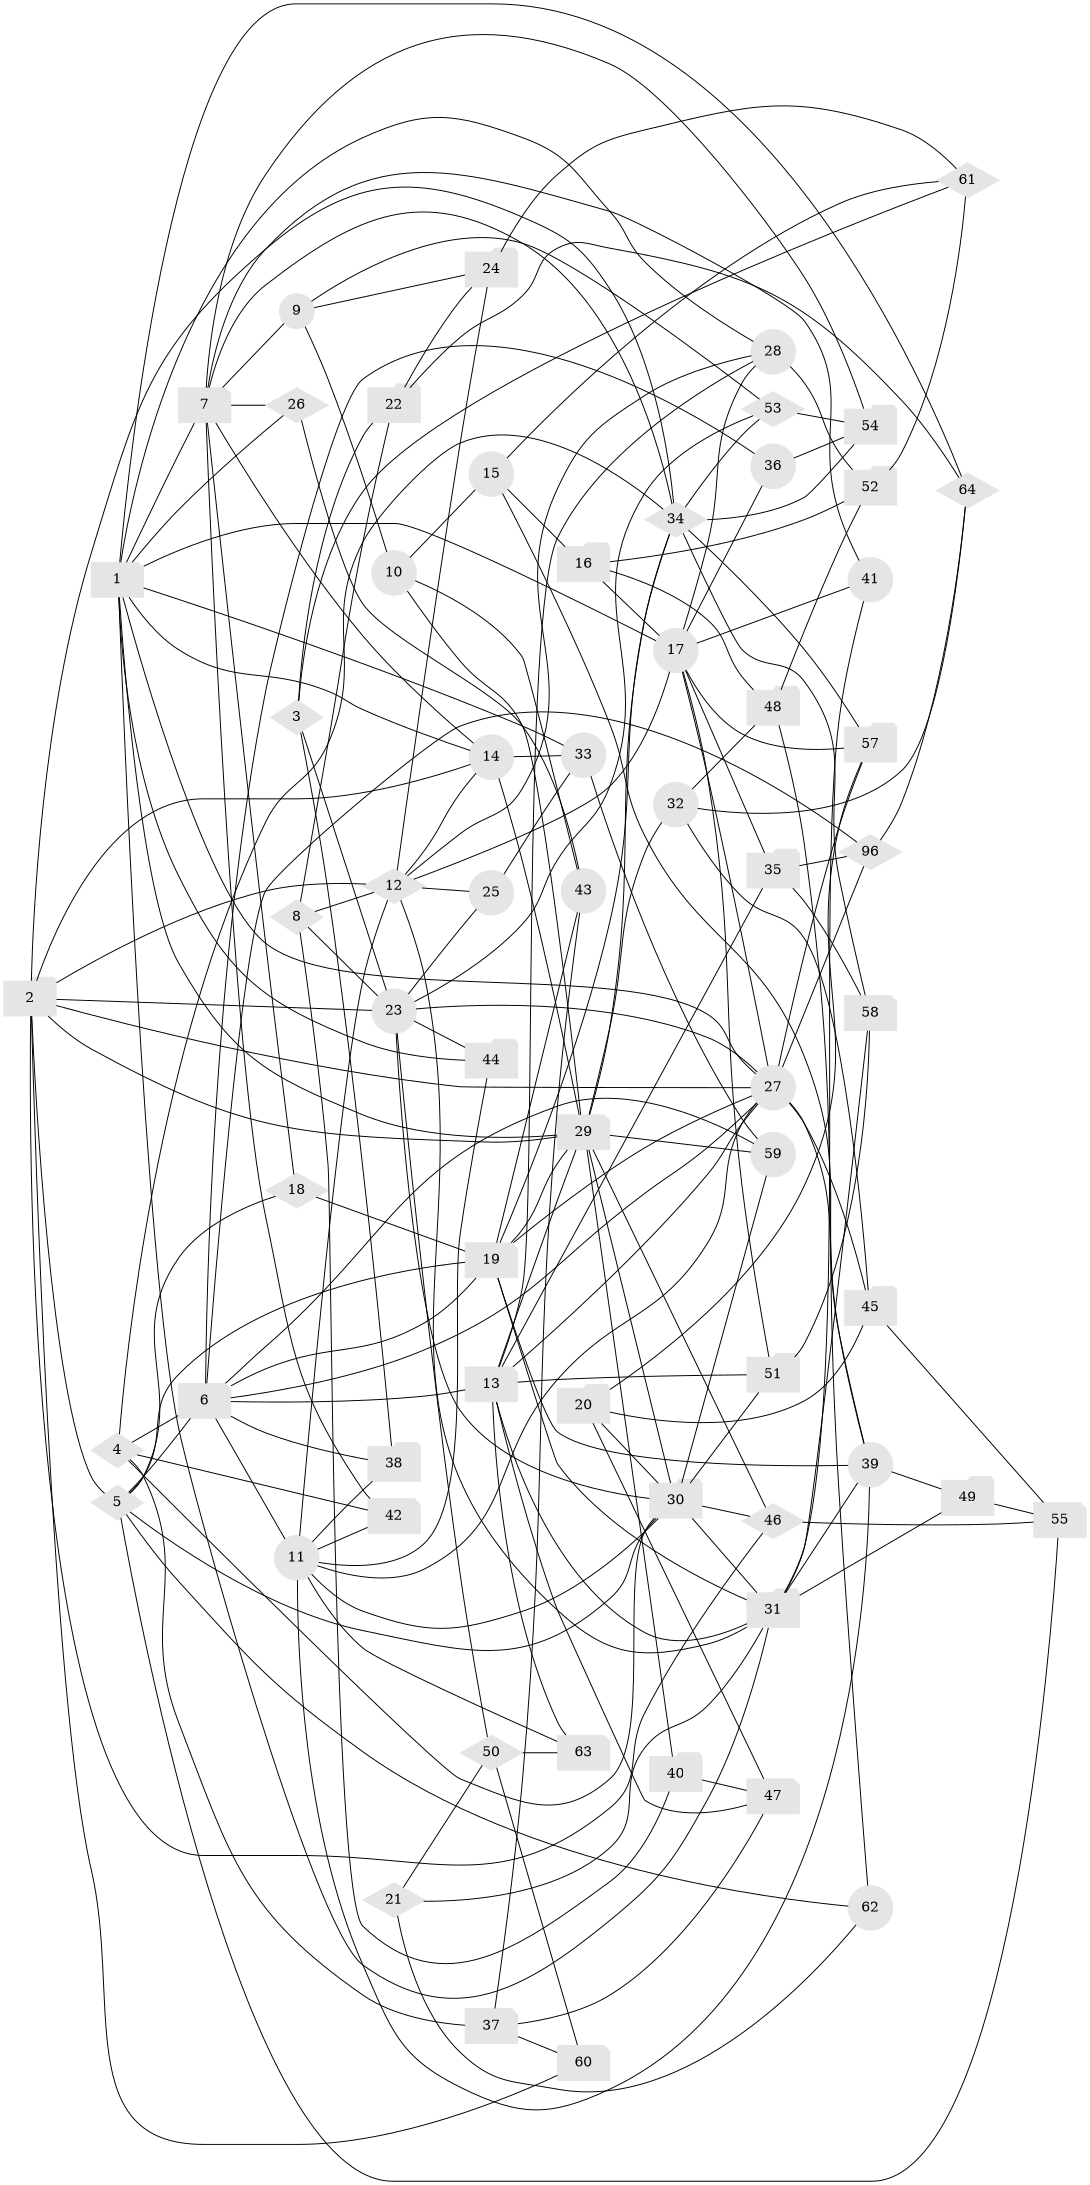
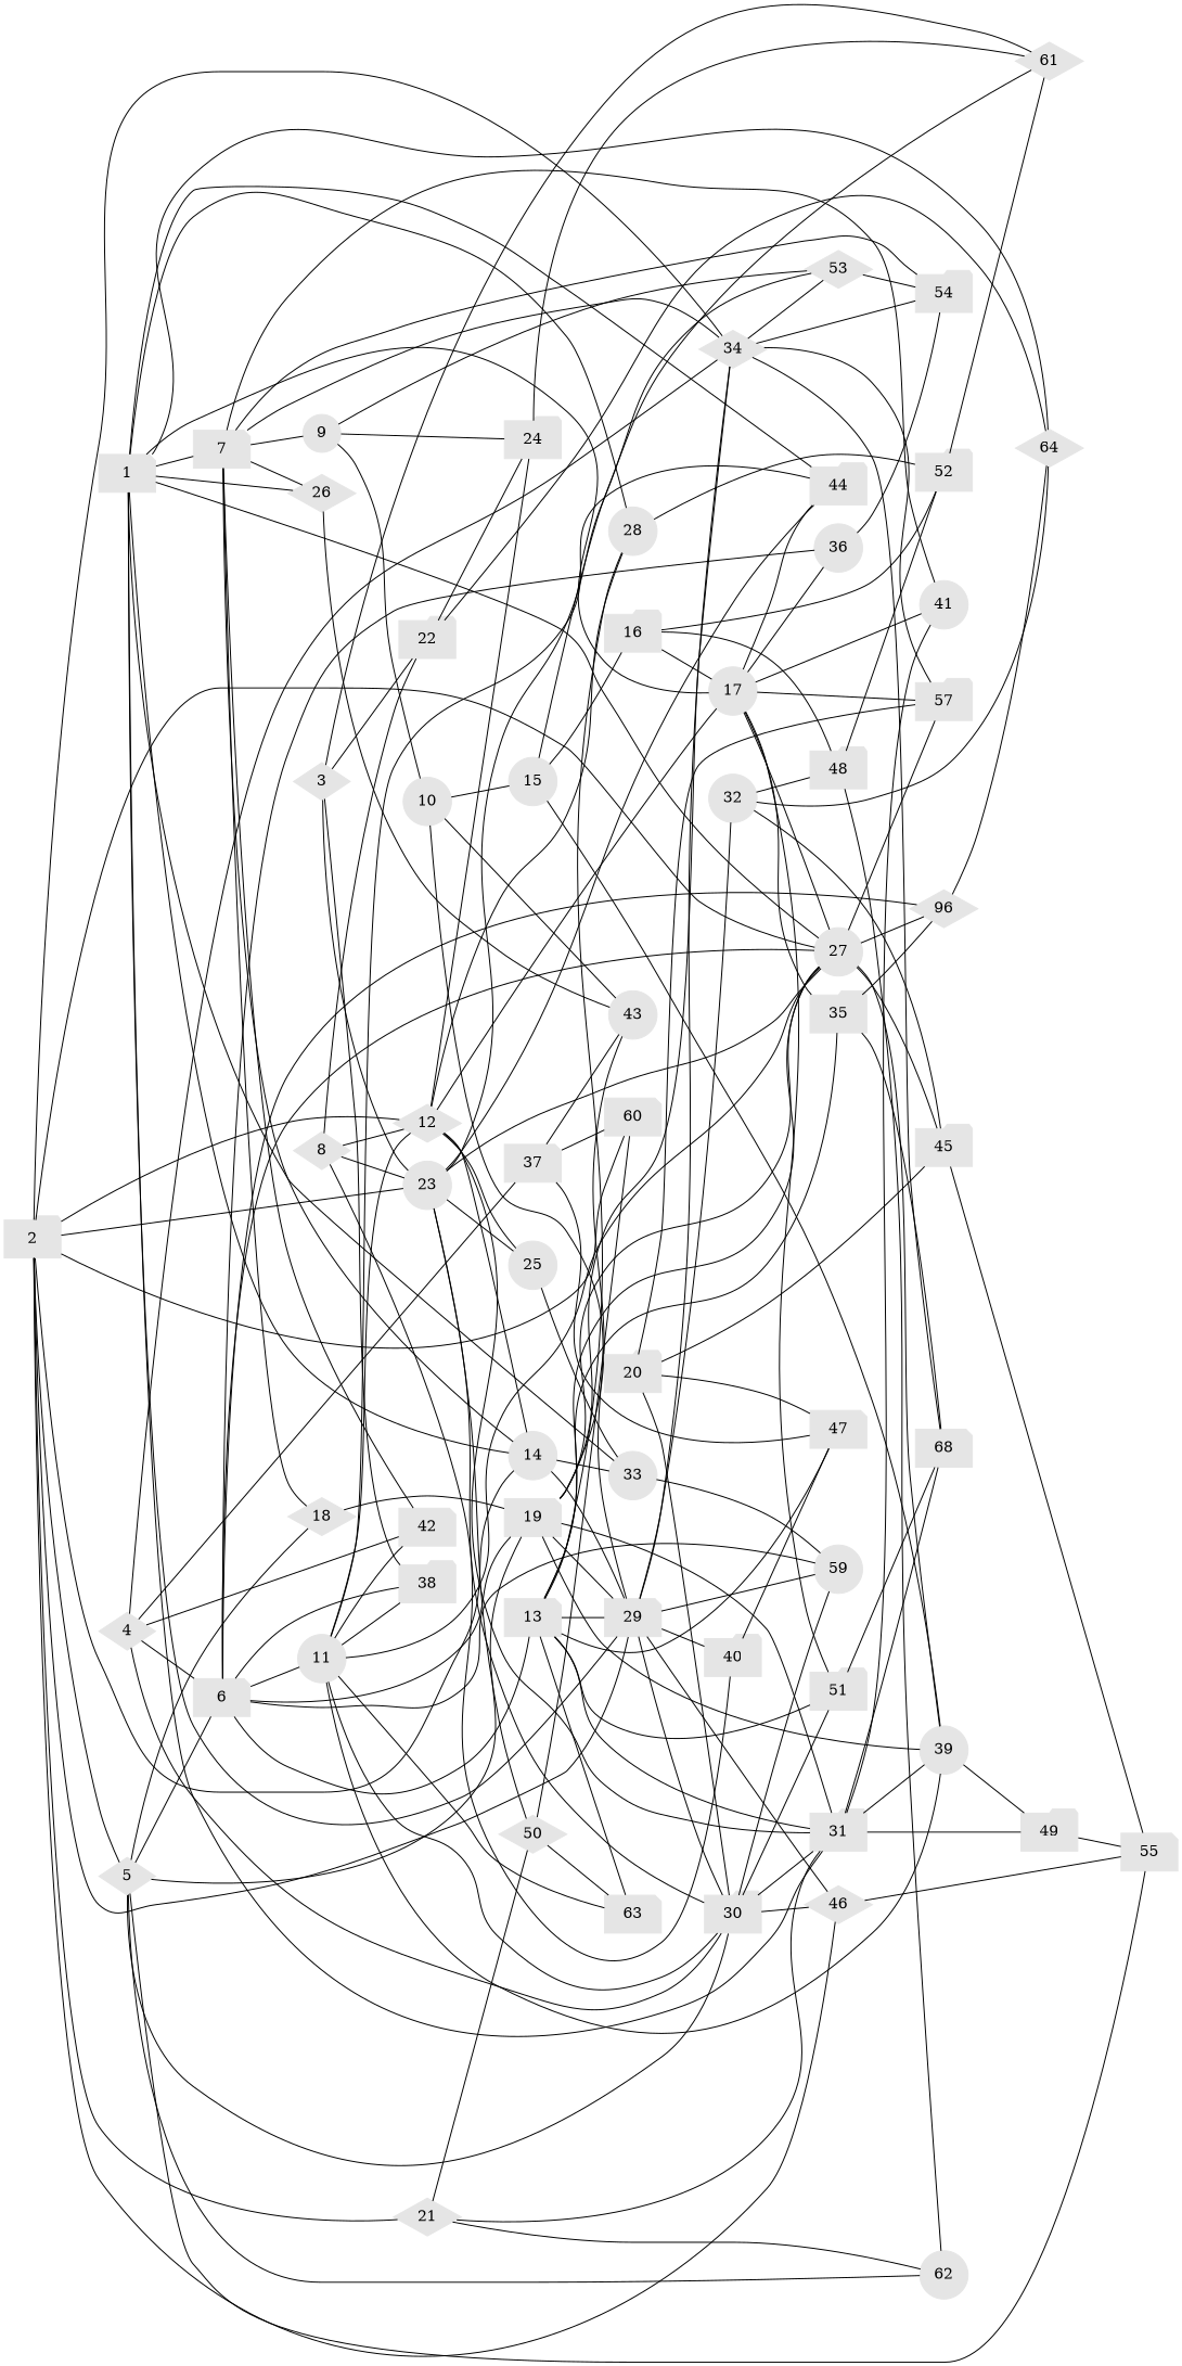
  graph {
    rankdir=LR
    node [color=gray90 shape=circle style=filled]
    edge [weight=1.0]
    1 [shape=note]
    7 [shape=note]
    14
    17
    26 [shape=diamond]
    27
    28
    29 [shape=note]
    31 [shape=folder]
    33
    44 [shape=folder]
    64 [shape=diamond]
    34 [shape=diamond]
    42 [shape=note]
    18 [shape=diamond]
    9
    41
    54 [shape=folder]
    36
    35 [shape=folder]
    51 [shape=folder]
    57 [shape=folder]
    43
    n24 [label=96 shape=diamond]
    39
    45 [shape=folder]
    52 [shape=folder]
    46 [shape=diamond]
    30 [shape=folder]
    59
    40 [shape=folder]
    32
    49 [shape=folder]
-   58 [shape=note]
+   58 [shape=note label=68]
    2 [shape=folder]
    5 [shape=diamond]
    12 [shape=diamond]
    21 [shape=diamond]
    23
    60 [shape=note]
    6 [shape=note]
    19 [shape=note]
    55 [shape=note]
    62
    24 [shape=folder]
    25
    50 [shape=diamond]
    53 [shape=diamond]
    3 [shape=diamond]
    22 [shape=folder]
    38 [shape=folder]
    61 [shape=diamond]
    4 [shape=diamond]
    37 [shape=note]
    11
    13 [shape=note]
    47 [shape=note]
    63 [shape=note]
    10
    8 [shape=diamond]
    15
    16 [shape=folder]
    48 [shape=folder]
    20 [shape=folder]
    1 -- 7
    1 -- 14
    1 -- 17 [weight=2.0]
    1 -- 26
    1 -- 27
    1 -- 28
    1 -- 29
    1 -- 31
    1 -- 33
    1 -- 44
    1 -- 64
    7 -- 14
    7 -- 26 [weight=2.0]
    7 -- 34
    7 -- 42 [weight=2.0]
    7 -- 18
    7 -- 9
    7 -- 41 [weight=2.0]
    7 -- 54
    14 -- 29
    14 -- 33
    17 -- 27
-   17 -- 28
+   17 -- 44
    17 -- 41
    17 -- 36 [weight=2.0]
    17 -- 35
    17 -- 51
    17 -- 57
    26 -- 43
    27 -- 57
    27 -- n24
    27 -- 39
    27 -- 45
    28 -- 52
    29 -- 34
    29 -- 46
    29 -- 30
    29 -- 59
    29 -- 40
    29 -- 32
    31 -- 41
    31 -- 39
    31 -- 49 [weight=2.0]
    31 -- 58
    33 -- 59
    34 -- 54
    34 -- 57
    34 -- 58
    34 -- 53
    18 -- 19
    9 -- 24
    9 -- 53
    9 -- 10
    36 -- 54
    35 -- n24
    35 -- 58
    51 -- 58
    n24 -- 64
    39 -- 49
    45 -- 55
    52 -- 61
    46 -- 55
    30 -- 31
    30 -- 51
    30 -- 46
    30 -- 59
    40 -- 47
    32 -- 64
    32 -- 45
    32 -- 48
    49 -- 55
    2 -- 14
    2 -- 27
    2 -- 29
    2 -- 34 [weight=2.0]
    2 -- 46
    2 -- 5
    2 -- 12 [weight=2.0]
+   2 -- 21
    2 -- 23
    2 -- 60
    5 -- 18 [weight=2.0]
    5 -- 30
    5 -- 6 [weight=2.0]
    5 -- 19
    5 -- 55
    5 -- 62 [weight=2.0]
    12 -- 14
    12 -- 17
    12 -- 28
    12 -- 31 [weight=2.0]
    12 -- 24
    12 -- 25 [weight=2.0]
    21 -- 31
    21 -- 62
    21 -- 50
    23 -- 27
    23 -- 44
    23 -- 30 [weight=2.0]
    23 -- 25
    23 -- 50
    23 -- 53
    6 -- 27
    6 -- 36
    6 -- n24
    6 -- 59
    6 -- 19 [weight=2.0]
    6 -- 38
    6 -- 11
    6 -- 13
    19 -- 27
    19 -- 29
    19 -- 31
    19 -- 34 [weight=3.0]
    19 -- 43
    19 -- 39
    24 -- 61
    25 -- 33
    50 -- 60
    50 -- 63
    53 -- 54
    3 -- 23
    3 -- 22
    3 -- 38
    3 -- 61
    22 -- 64
    22 -- 24
    4 -- 34
    4 -- 42
    4 -- 30 [weight=2.0]
    4 -- 6
    4 -- 37
    37 -- 43
    37 -- 60
    37 -- 47
    11 -- 27
    11 -- 44
    11 -- 42
    11 -- 39
    11 -- 30
    11 -- 12
    11 -- 38 [weight=2.0]
    11 -- 63
    13 -- 27
    13 -- 28
    13 -- 29
    13 -- 31
    13 -- 35
    13 -- 51
    13 -- 47
    13 -- 63 [weight=2.0]
    10 -- 29
    10 -- 43
    10 -- 15
    8 -- 40
    8 -- 12
    8 -- 23
    8 -- 22
    15 -- 39
    15 -- 61
    15 -- 16
    16 -- 17
    16 -- 52
    16 -- 48
    48 -- 52
    48 -- 62
    20 -- 57
    20 -- 45
    20 -- 30
    20 -- 47
  }
